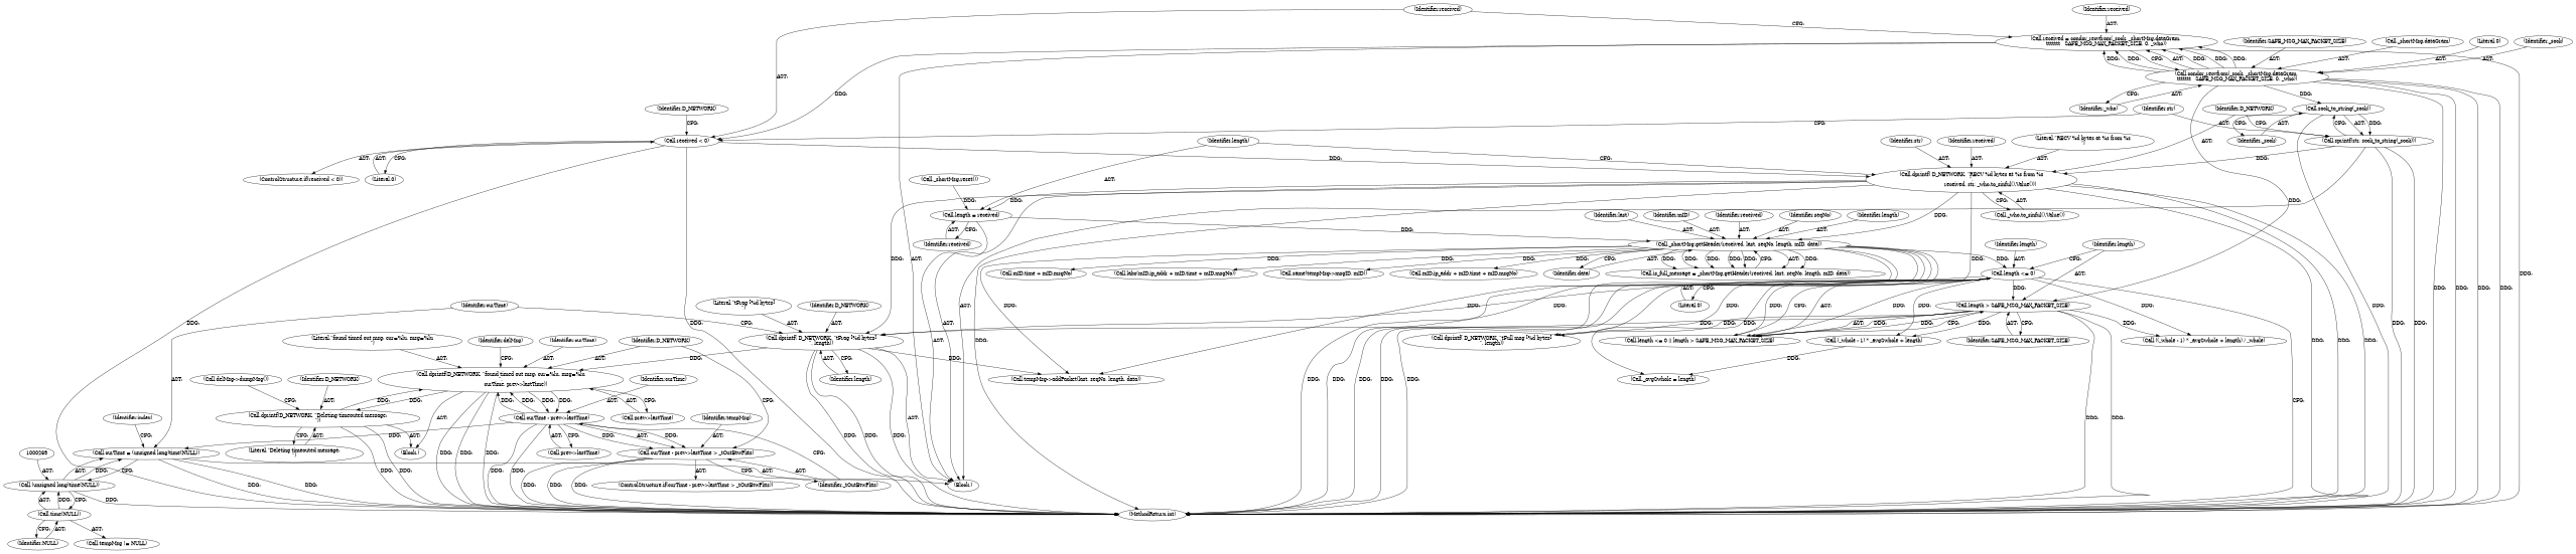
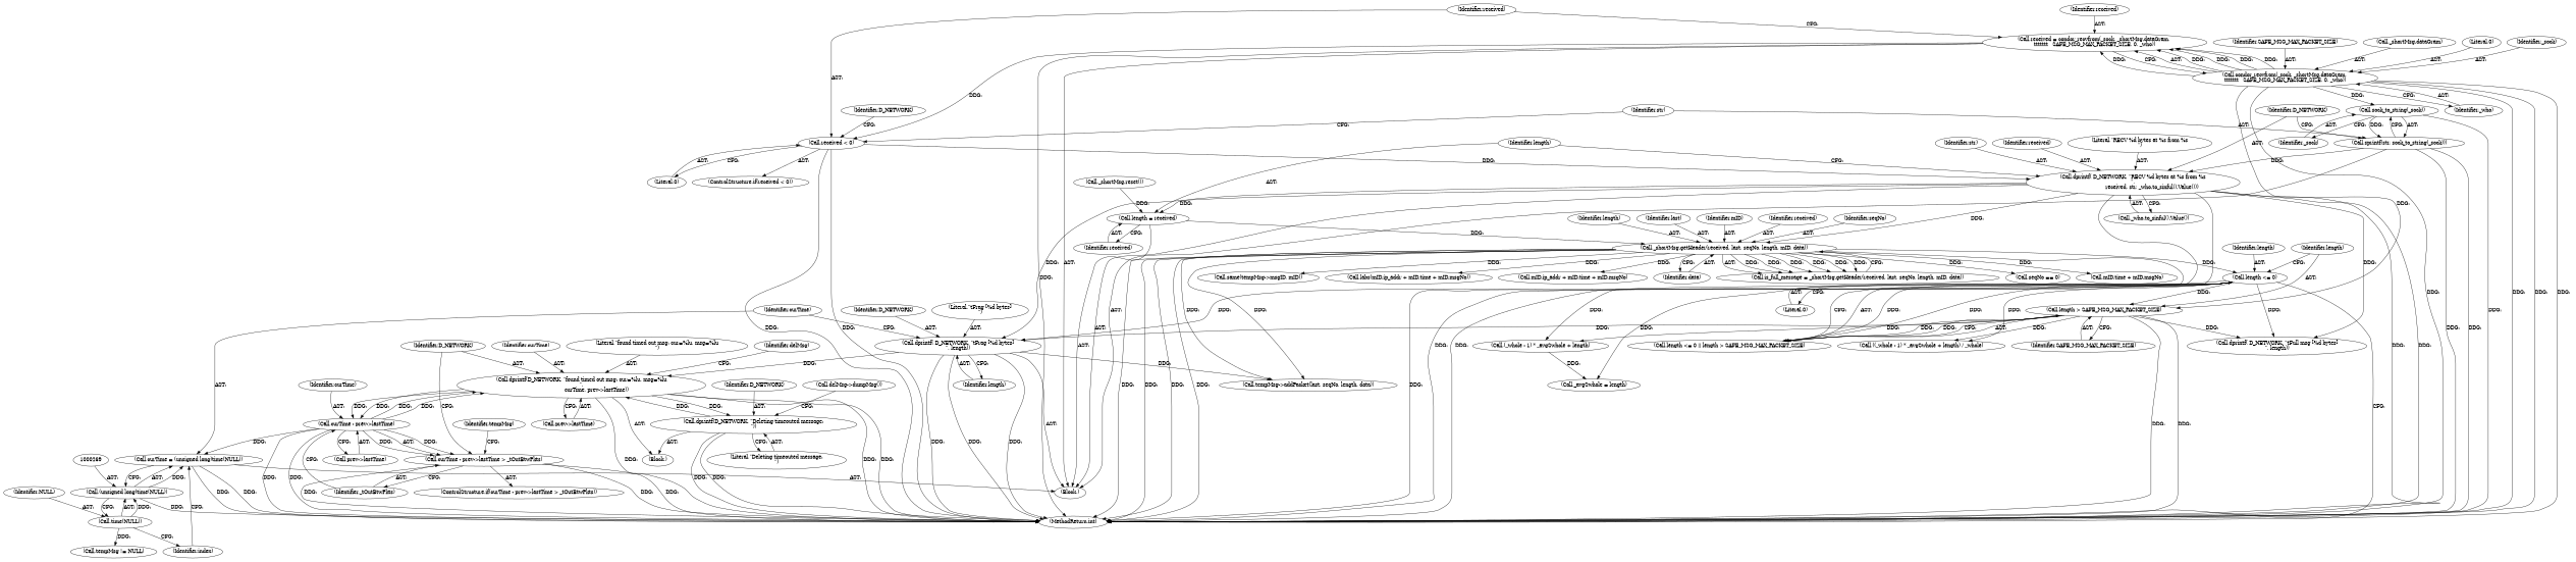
  digraph {
    n1 [label="(Call,dprintf(D_NETWORK, \"found timed out msg: cur=%lu, msg=%lu\n\",\n                    curTime, prev->lastTime))"]
    n2 [label="(Call,dprintf(D_NETWORK, \"Deleting timeouted message:\n\"))"]
    n3 [label="(Call,curTime - prev->lastTime)"]
    n4 [label="(Block,)"]
    n5 [label="(Call,prev->lastTime)"]
    n6 [label="(MethodReturn,int)"]
    n7 [label="(Literal,\"Deleting timeouted message:\n\")"]
    n8 [label="(Call,curTime - prev->lastTime > _tOutBtwPkts)"]
    n9 [label="(Call,prev->lastTime)"]
    n10 [label="(Call,curTime = (unsigned long)time(NULL))"]
    n11 [label="(Call,dprintf( D_NETWORK, \"\tFrag [%d bytes]\n\", length))"]
    n12 [label="(Block,)"]
    n13 [label="(Call,tempMsg->addPacket(last, seqNo, length, data))"]
    n14 [label="(Identifier,length)"]
    n15 [label="(Call,dprintf( D_NETWORK, \"RECV %d bytes at %s from %s\n\",\n                         received, str, _who.to_sinful().Value()))"]
    n16 [label="(Call,_shortMsg.getHeader(received, last, seqNo, length, mID, data))"]
    n17 [label="(Call,length = received)"]
    n18 [label="(Call,_who.to_sinful().Value())"]
    n19 [label="(Call,dprintf( D_NETWORK, \"\tFull msg [%d bytes]\n\", length))"]
    n20 [label="(Call,length <= 0)"]
    n21 [label="(Call,mID.time + mID.msgNo)"]
    n22 [label="(Call,labs(mID.ip_addr + mID.time + mID.msgNo))"]
+   n23 [label="(Call,seqNo == 0)"]
    n24 [label="(Call,same(tempMsg->msgID, mID))"]
    n25 [label="(Call,mID.ip_addr + mID.time + mID.msgNo)"]
    n26 [label="(Identifier,data)"]
    n27 [label="(Call,is_full_message = _shortMsg.getHeader(received, last, seqNo, length, mID, data))"]
    n28 [label="(Identifier,received)"]
    n29 [label="(Call,received < 0)"]
    n30 [label="(Literal,0)"]
    n31 [label="(ControlStructure,if(received < 0))"]
    n32 [label="(Call,received = condor_recvfrom(_sock, _shortMsg.dataGram, \n\t\t\t\t\t\t\t   SAFE_MSG_MAX_PACKET_SIZE, 0, _who))"]
    n33 [label="(Call,condor_recvfrom(_sock, _shortMsg.dataGram, \n\t\t\t\t\t\t\t   SAFE_MSG_MAX_PACKET_SIZE, 0, _who))"]
    n34 [label="(Call,sock_to_string(_sock))"]
    n35 [label="(Call,length > SAFE_MSG_MAX_PACKET_SIZE)"]
    n36 [label="(Identifier,_who)"]
    n37 [label="(Call,sprintf(str, sock_to_string(_sock)))"]
    n38 [label="(Identifier,_sock)"]
    n39 [label="(Call,(_whole - 1) * _avgSwhole + length)"]
    n40 [label="(Call,((_whole - 1) * _avgSwhole + length) / _whole)"]
    n41 [label="(Call,length <= 0 || length > SAFE_MSG_MAX_PACKET_SIZE)"]
    n42 [label="(Identifier,SAFE_MSG_MAX_PACKET_SIZE)"]
    n43 [label="(Call,_avgSwhole = length)"]
    n44 [label="(Literal,0)"]
    n45 [label="(Identifier,_tOutBtwPkts)"]
    n46 [label="(ControlStructure,if(curTime - prev->lastTime > _tOutBtwPkts))"]
    n47 [label="(Call,(unsigned long)time(NULL))"]
    n48 [label="(Call,time(NULL))"]
    n49 [label="(Identifier,NULL)"]
    n50 [label="(Call,tempMsg != NULL)"]
    n51 [label="(Identifier,length)"]
    n52 [label="(Identifier,D_NETWORK)"]
    n53 [label="(Identifier,length)"]
    n54 [label="(Literal,\"RECV %d bytes at %s from %s\n\")"]
    n55 [label="(Identifier,curTime)"]
    n56 [label="(Identifier,str)"]
    n57 [label="(Identifier,received)"]
    n58 [label="(Identifier,delMsg)"]
    n59 [label="(Identifier,last)"]
    n60 [label="(Identifier,curTime)"]
    n61 [label="(Identifier,SAFE_MSG_MAX_PACKET_SIZE)"]
    n62 [label="(Identifier,tempMsg)"]
    n63 [label="(Identifier,length)"]
    n64 [label="(Identifier,received)"]
    n65 [label="(Call,_shortMsg.dataGram)"]
    n66 [label="(Literal,0)"]
    n67 [label="(Identifier,mID)"]
    n68 [label="(Identifier,D_NETWORK)"]
    n69 [label="(Identifier,str)"]
    n70 [label="(Identifier,received)"]
    n71 [label="(Identifier,D_NETWORK)"]
    n72 [label="(Literal,\"found timed out msg: cur=%lu, msg=%lu\n\")"]
    n73 [label="(Identifier,curTime)"]
    n74 [label="(Call,delMsg->dumpMsg())"]
    n75 [label="(Identifier,seqNo)"]
    n76 [label="(Literal,\"\tFrag [%d bytes]\n\")"]
    n77 [label="(Identifier,D_NETWORK)"]
    n78 [label="(Identifier,_sock)"]
    n79 [label="(Identifier,index)"]
    n80 [label="(Identifier,D_NETWORK)"]
    n81 [label="(Identifier,received)"]
    n82 [label="(Identifier,length)"]
    n83 [label="(Call,_shortMsg.reset())"]
    1000269
    n1 -> n2 [label="DDG: "]
    n1 -> n3 [label="DDG: "]
    n1 -> n3 [label="DDG: "]
    n1 -> n4 [label="AST: "]
    n1 -> n5 [label="CFG: "]
    n1 -> n6 [label="DDG: "]
    n1 -> n6 [label="DDG: "]
    n1 -> n6 [label="DDG: "]
    n2 -> n1 [label="DDG: "]
    n2 -> n4 [label="AST: "]
    n2 -> n6 [label="DDG: "]
    n2 -> n6 [label="DDG: "]
    n2 -> n7 [label="CFG: "]
    n3 -> n1 [label="DDG: "]
    n3 -> n1 [label="DDG: "]
    n3 -> n6 [label="DDG: "]
    n3 -> n6 [label="DDG: "]
    n3 -> n8 [label="AST: "]
    n3 -> n8 [label="DDG: "]
    n3 -> n8 [label="DDG: "]
    n3 -> n9 [label="CFG: "]
    n3 -> n10 [label="DDG: "]
    n5 -> n1 [label="AST: "]
    n7 -> n2 [label="AST: "]
    n8 -> n6 [label="DDG: "]
    n8 -> n6 [label="DDG: "]
    n8 -> n6 [label="DDG: "]
    n8 -> n45 [label="CFG: "]
    n8 -> n46 [label="AST: "]
    n9 -> n3 [label="AST: "]
    n10 -> n6 [label="DDG: "]
    n10 -> n6 [label="DDG: "]
    n10 -> n12 [label="AST: "]
    n10 -> n47 [label="CFG: "]
    n11 -> n1 [label="DDG: "]
    n11 -> n6 [label="DDG: "]
    n11 -> n6 [label="DDG: "]
    n11 -> n6 [label="DDG: "]
    n11 -> n12 [label="AST: "]
    n11 -> n13 [label="DDG: "]
    n11 -> n14 [label="CFG: "]
    n14 -> n11 [label="AST: "]
    n15 -> n6 [label="DDG: "]
    n15 -> n6 [label="DDG: "]
    n15 -> n6 [label="DDG: "]
    n15 -> n6 [label="DDG: "]
    n15 -> n11 [label="DDG: "]
    n15 -> n12 [label="AST: "]
    n15 -> n16 [label="DDG: "]
    n15 -> n17 [label="DDG: "]
    n15 -> n18 [label="CFG: "]
    n15 -> n19 [label="DDG: "]
    n16 -> n6 [label="DDG: "]
    n16 -> n6 [label="DDG: "]
    n16 -> n6 [label="DDG: "]
    n16 -> n6 [label="DDG: "]
    n16 -> n6 [label="DDG: "]
    n16 -> n13 [label="DDG: "]
    n16 -> n13 [label="DDG: "]
    n16 -> n20 [label="DDG: "]
    n16 -> n21 [label="DDG: "]
    n16 -> n22 [label="DDG: "]
+   n16 -> n23 [label="DDG: "]
    n16 -> n24 [label="DDG: "]
    n16 -> n25 [label="DDG: "]
    n16 -> n26 [label="CFG: "]
    n16 -> n27 [label="AST: "]
    n16 -> n27 [label="DDG: "]
    n16 -> n27 [label="DDG: "]
    n16 -> n27 [label="DDG: "]
    n16 -> n27 [label="DDG: "]
    n16 -> n27 [label="DDG: "]
    n16 -> n27 [label="DDG: "]
    n17 -> n12 [label="AST: "]
    n17 -> n16 [label="DDG: "]
    n17 -> n28 [label="CFG: "]
    n18 -> n15 [label="AST: "]
    n20 -> n6 [label="CFG: "]
    n20 -> n11 [label="DDG: "]
    n20 -> n19 [label="DDG: "]
    n20 -> n35 [label="DDG: "]
    n20 -> n39 [label="DDG: "]
    n20 -> n40 [label="DDG: "]
    n20 -> n41 [label="AST: "]
    n20 -> n41 [label="DDG: "]
    n20 -> n41 [label="DDG: "]
    n20 -> n43 [label="DDG: "]
    n20 -> n44 [label="CFG: "]
    n26 -> n16 [label="AST: "]
    n27 -> n16 [label="CFG: "]
    n28 -> n17 [label="AST: "]
    n29 -> n6 [label="DDG: "]
    n29 -> n6 [label="DDG: "]
    n29 -> n15 [label="DDG: "]
    n29 -> n30 [label="CFG: "]
    n29 -> n31 [label="AST: "]
    n30 -> n29 [label="AST: "]
    n32 -> n6 [label="DDG: "]
    n32 -> n12 [label="AST: "]
    n32 -> n29 [label="DDG: "]
    n32 -> n33 [label="CFG: "]
    n33 -> n6 [label="DDG: "]
    n33 -> n6 [label="DDG: "]
    n33 -> n6 [label="DDG: "]
    n33 -> n6 [label="DDG: "]
    n33 -> n32 [label="AST: "]
    n33 -> n32 [label="DDG: "]
    n33 -> n32 [label="DDG: "]
    n33 -> n32 [label="DDG: "]
    n33 -> n32 [label="DDG: "]
    n33 -> n32 [label="DDG: "]
    n33 -> n34 [label="DDG: "]
    n33 -> n35 [label="DDG: "]
    n33 -> n36 [label="CFG: "]
    n34 -> n6 [label="DDG: "]
    n34 -> n37 [label="AST: "]
    n34 -> n37 [label="DDG: "]
    n34 -> n38 [label="CFG: "]
    n35 -> n6 [label="DDG: "]
    n35 -> n6 [label="DDG: "]
    n35 -> n11 [label="DDG: "]
    n35 -> n19 [label="DDG: "]
    n35 -> n39 [label="DDG: "]
    n35 -> n40 [label="DDG: "]
    n35 -> n41 [label="AST: "]
    n35 -> n41 [label="DDG: "]
    n35 -> n41 [label="DDG: "]
    n35 -> n42 [label="CFG: "]
    n36 -> n33 [label="AST: "]
    n37 -> n6 [label="DDG: "]
    n37 -> n6 [label="DDG: "]
    n37 -> n12 [label="AST: "]
    n37 -> n15 [label="DDG: "]
    n37 -> n34 [label="CFG: "]
    n38 -> n34 [label="AST: "]
    n39 -> n43 [label="DDG: "]
    n41 -> n20 [label="CFG: "]
    n41 -> n35 [label="CFG: "]
    n42 -> n35 [label="AST: "]
    n44 -> n20 [label="AST: "]
    n45 -> n3 [label="CFG: "]
    n45 -> n8 [label="AST: "]
    n47 -> n6 [label="DDG: "]
    n47 -> n10 [label="AST: "]
    n47 -> n10 [label="DDG: "]
    n47 -> n48 [label="CFG: "]
    n48 -> n47 [label="AST: "]
    n48 -> n47 [label="DDG: "]
-   n48 -> n49 [label="CFG: "]
-   n48 -> n50 [label="AST: "]
+   n48 -> n79 [label="CFG: "]
+   n48 -> n50 [label="DDG: "]
    n49 -> n48 [label="AST: "]
    n51 -> n16 [label="AST: "]
    n52 -> n15 [label="AST: "]
    n52 -> n37 [label="CFG: "]
    n53 -> n15 [label="CFG: "]
    n53 -> n17 [label="AST: "]
    n54 -> n15 [label="AST: "]
    n55 -> n3 [label="AST: "]
    n56 -> n29 [label="CFG: "]
    n56 -> n37 [label="AST: "]
    n57 -> n32 [label="AST: "]
    n58 -> n1 [label="CFG: "]
    n59 -> n16 [label="AST: "]
    n60 -> n1 [label="AST: "]
    n61 -> n33 [label="AST: "]
-   n62 -> n8 [label="AST: "]
+   n62 -> n8 [label="CFG: "]
    n63 -> n20 [label="AST: "]
    n64 -> n29 [label="AST: "]
    n64 -> n32 [label="CFG: "]
    n65 -> n33 [label="AST: "]
    n66 -> n33 [label="AST: "]
    n67 -> n16 [label="AST: "]
    n68 -> n1 [label="AST: "]
    n68 -> n8 [label="CFG: "]
    n69 -> n15 [label="AST: "]
    n70 -> n16 [label="AST: "]
    n71 -> n29 [label="CFG: "]
    n72 -> n1 [label="AST: "]
    n73 -> n10 [label="AST: "]
    n73 -> n11 [label="CFG: "]
    n74 -> n2 [label="CFG: "]
    n75 -> n16 [label="AST: "]
    n76 -> n11 [label="AST: "]
    n77 -> n2 [label="AST: "]
    n78 -> n33 [label="AST: "]
    n79 -> n10 [label="CFG: "]
    n80 -> n11 [label="AST: "]
    n81 -> n15 [label="AST: "]
    n82 -> n20 [label="CFG: "]
    n82 -> n35 [label="AST: "]
    n83 -> n17 [label="DDG: "]
    1000269 -> n47 [label="AST: "]
  }
